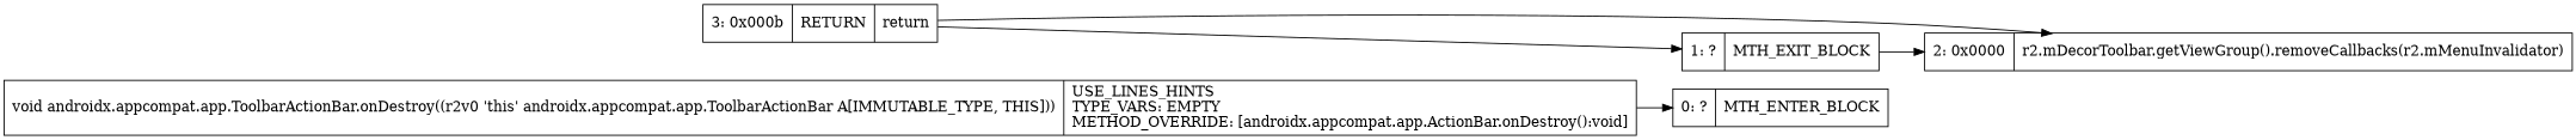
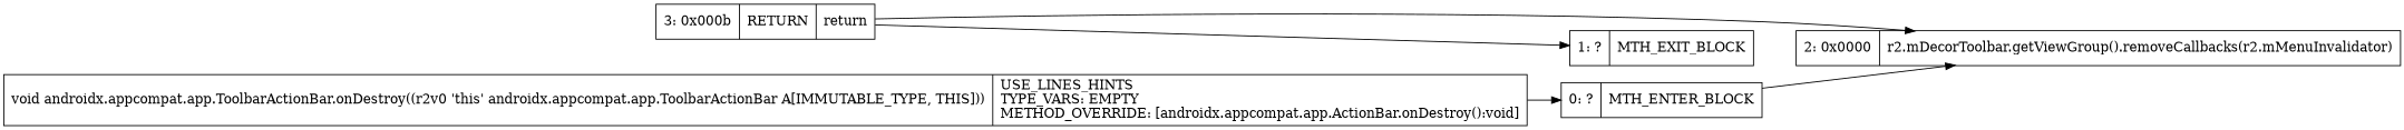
  digraph {
    rankdir=LR
    node [shape=record]
    n1 [label="{0\:\ ?|MTH_ENTER_BLOCK\l}"]
    n2 [label="{2\:\ 0x0000|r2.mDecorToolbar.getViewGroup().removeCallbacks(r2.mMenuInvalidator)\l}"]
    n3 [label="{3\:\ 0x000b|RETURN\l|return\l}"]
    n4 [label="{1\:\ ?|MTH_EXIT_BLOCK\l}"]
    n5 [label="{void androidx.appcompat.app.ToolbarActionBar.onDestroy((r2v0 'this' androidx.appcompat.app.ToolbarActionBar A[IMMUTABLE_TYPE, THIS]))  | USE_LINES_HINTS\lTYPE_VARS: EMPTY\lMETHOD_OVERRIDE: [androidx.appcompat.app.ActionBar.onDestroy():void]\l}"]
-   n4 -> n2
+   n1 -> n2
    n3 -> n2
    n3 -> n4
    n5 -> n1
  }
